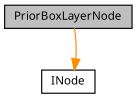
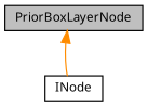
  digraph {
    fontname="Noto Sans"
    node [color=black fontname="Noto Sans" fontsize=10 shape=record style=filled]
    n1 [fillcolor=grey75 fontcolor=black height=0.2 label=PriorBoxLayerNode width=0.4]
    n2 [fillcolor=white height=0.2 label=INode width=0.4]
-   n2 -> n1 [color=darkorange dir=back fontname="Noto Sans" fontsize=10 labelfontname=Helvetica labelfontsize=10 style=solid]
+   n1 -> n2 [color=darkorange dir=back fontname="Noto Sans" fontsize=10 labelfontname=Helvetica labelfontsize=10 style=solid]
  }
